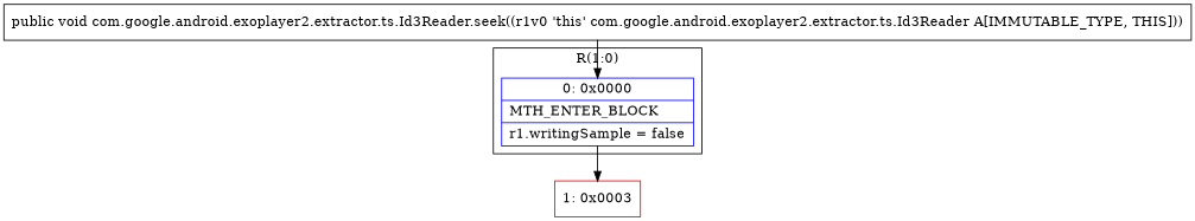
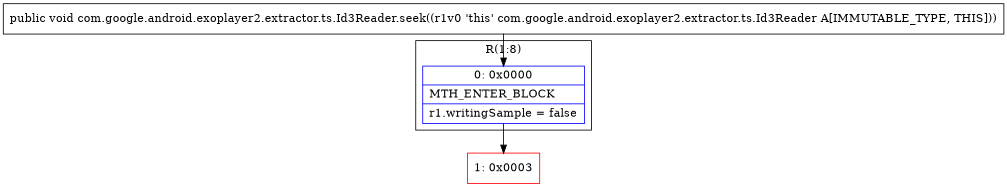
  digraph {
    node [shape=record]
    n1 [color=blue label="{0\:\ 0x0000|MTH_ENTER_BLOCK\l|r1.writingSample = false\l}"]
    n2 [color=red label="{1\:\ 0x0003}"]
    n3 [label="{public void com.google.android.exoplayer2.extractor.ts.Id3Reader.seek((r1v0 'this' com.google.android.exoplayer2.extractor.ts.Id3Reader A[IMMUTABLE_TYPE, THIS])) }"]
    subgraph cluster_1 {
-     label="R(1:0)"
+     label="R(1:8)"
      n1
    }
    n1 -> n2
    n3 -> n1
  }
